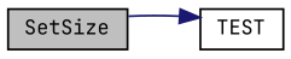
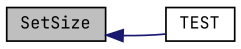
  digraph {
    rankdir=LR
    fontname="JetBrains Mono"
    node [color=black fontname="JetBrains Mono" fontsize=10 shape=record style=filled]
    n1 [fillcolor=grey75 fontcolor=black height=0.2 label=SetSize width=0.4]
    n2 [fillcolor=white height=0.2 label=TEST width=0.4]
-   n2 -> n1 [color=midnightblue dir=back fontname="JetBrains Mono" fontsize=10 labelfontname=Helvetica labelfontsize=10 style=solid]
+   n1 -> n2 [color=midnightblue dir=back fontname="JetBrains Mono" fontsize=10 labelfontname=Helvetica labelfontsize=10 style=solid]
  }
